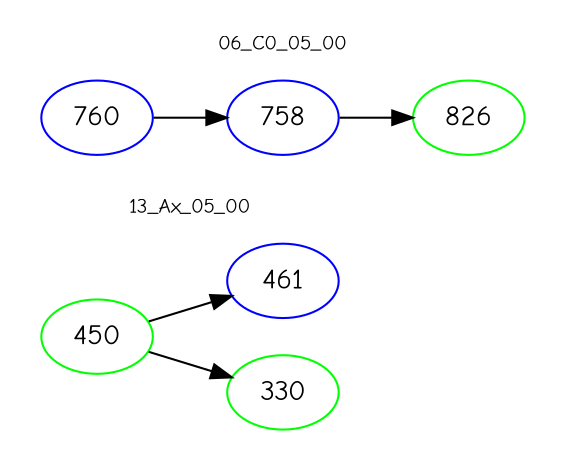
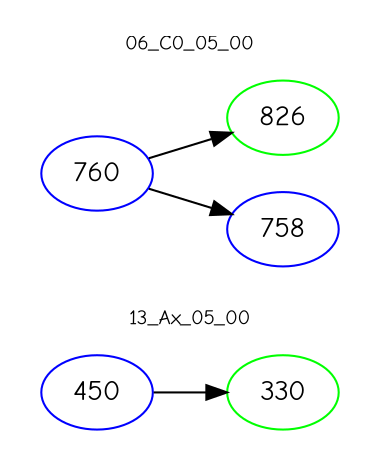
  digraph {
    fontname="Comic Neue"
    rankdir=LR
    node [color=blue fontname="Comic Neue"]
    edge [color=black fontname="Comic Neue"]
-   n1 [color=green label=450]
+   n1 [label=450]
    n2 [color=green label=330]
-   n3 [label=461]
    n4 [label=760]
    n5 [label=758]
    n6 [color=green label=826]
    subgraph cluster_1 {
      color=white
      fontsize=10
      label="13_Ax_05_00"
      n1
      n2
-     n3
    }
    subgraph cluster_2 {
      color=white
      fontsize=10
      label="06_C0_05_00"
      n4
      n5
      n6
    }
    n1 -> n2
-   n1 -> n3
    n4 -> n5
-   n5 -> n6
+   n4 -> n6
  }
